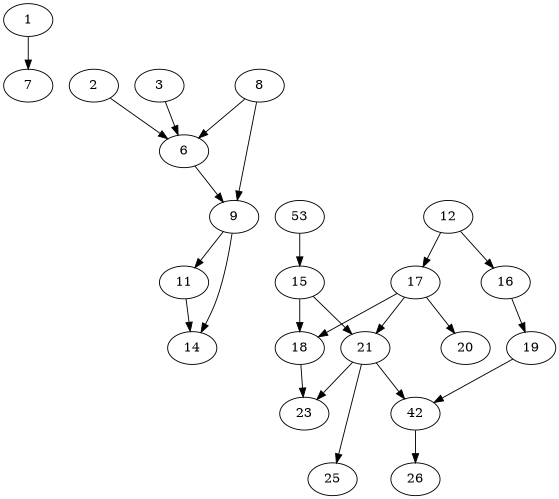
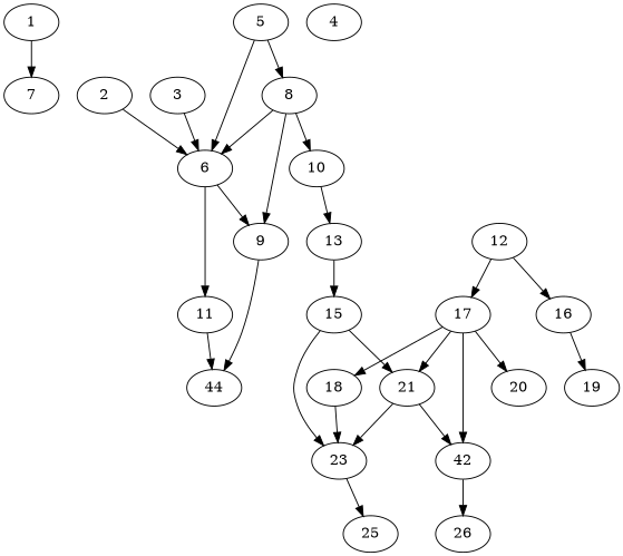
  digraph {
    node [alpha=0.07]
    1 [alpha=0.18 expect_size=28172288]
    7 [alpha=0.01 expect_size=20697088]
    2 [alpha=0.10 expect_size=17815552]
    6 [alpha=0.11 expect_size=36406272]
    9 [expect_size=8458240]
    11 [alpha=0.12 expect_size=6534144]
-   14 [alpha=0.19 expect_size=17466368]
+   14 [alpha=0.19 expect_size=17466368 label=44]
    3 [alpha=0.17 expect_size=40338432]
+   4 [alpha=0.11 expect_size=8642560]
+   5 [alpha=0.17 expect_size=19306496]
    8 [alpha=0.00 expect_size=34301952]
-   13 [alpha=0.08 expect_size=25417728 label=53]
+   10 [expect_size=25522176]
+   13 [alpha=0.08 expect_size=25417728]
    12 [alpha=0.05 expect_size=49053696]
    16 [alpha=0.15 expect_size=35744768]
    17 [alpha=0.04 expect_size=13971456]
    15 [alpha=0.18 expect_size=42833920]
    19 [expect_size=17741824]
    18 [alpha=0.05 expect_size=16643072]
    21 [alpha=0.14 expect_size=52280320]
    20 [alpha=0.05 expect_size=34820096]
    n22 [expect_size=32616448 label=42]
    23 [alpha=0.15 expect_size=44479488]
    25 [alpha=0.01 expect_size=13413376]
    n25 [alpha=0.05 expect_size=16697344 label=26]
    1 -> 7
    2 -> 6
    6 -> 9
-   9 -> 11
+   6 -> 11
    9 -> 14
    11 -> 14
    3 -> 6
+   5 -> 6
+   5 -> 8
    8 -> 6
    8 -> 9
+   8 -> 10
+   10 -> 13
    13 -> 15
    12 -> 16
    12 -> 17
    16 -> 19
    17 -> 18
    17 -> 21
    17 -> 20
-   15 -> 18
+   15 -> 23
    15 -> 21
-   19 -> n22
+   17 -> n22
    18 -> 23
    21 -> n22
    21 -> 23
    n22 -> n25
-   21 -> 25
+   23 -> 25
  }
